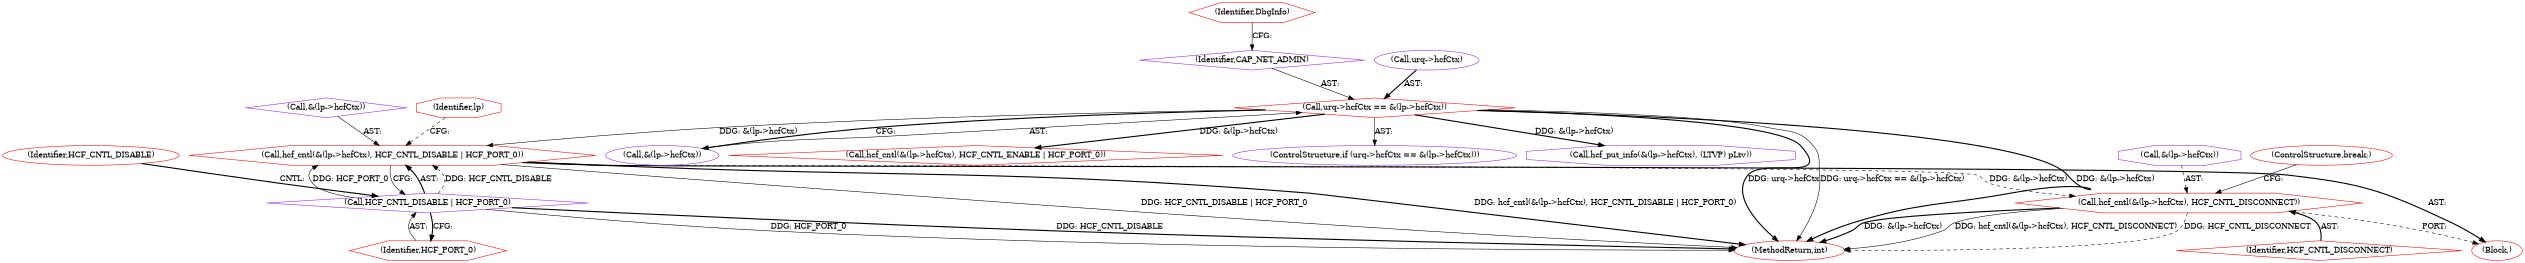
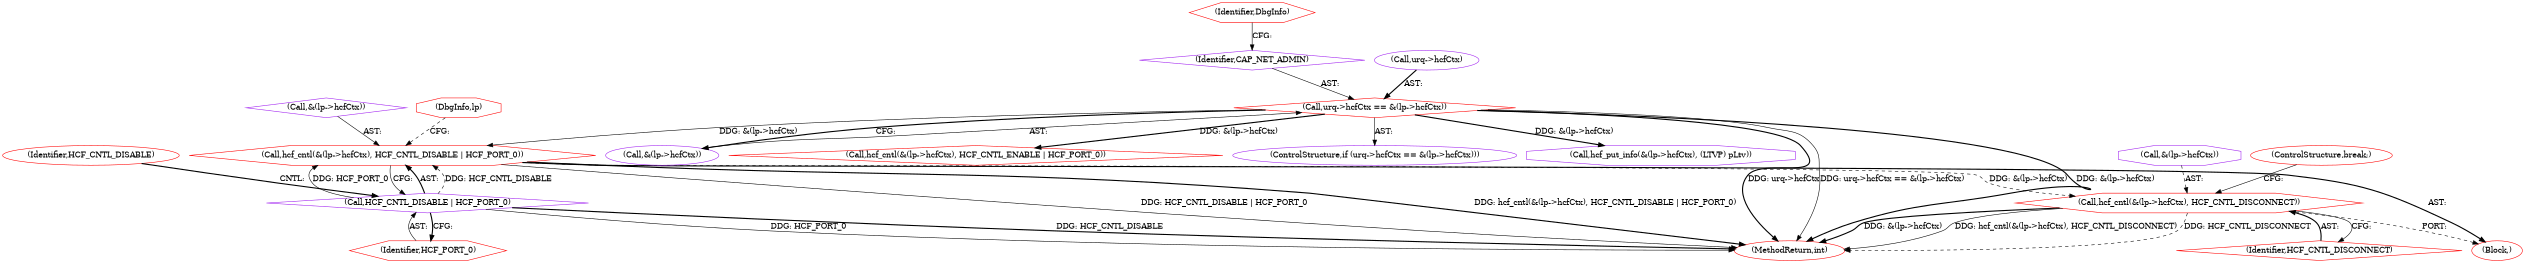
  digraph {
    node [color=red shape=ellipse]
    edge [style=solid]
    n1 [label="(Call,hcf_cntl(&(lp->hcfCtx), HCF_CNTL_DISCONNECT))" shape=hexagon]
    n2 [label="(Identifier,HCF_CNTL_DISCONNECT)" shape=diamond]
    n3 [label="(MethodReturn,int)"]
    n4 [label="(Block,)"]
    n5 [label="(Call,hcf_cntl(&(lp->hcfCtx), HCF_CNTL_DISABLE | HCF_PORT_0))" shape=hexagon]
    n6 [color=purple label="(Call,HCF_CNTL_DISABLE | HCF_PORT_0)" shape=diamond]
    n7 [label="(Identifier,HCF_PORT_0)" shape=hexagon]
    n8 [label="(Call,urq->hcfCtx == &(lp->hcfCtx))" shape=diamond]
    n9 [color=purple label="(Call,&(lp->hcfCtx))"]
    n10 [label="(Call,hcf_cntl(&(lp->hcfCtx), HCF_CNTL_ENABLE | HCF_PORT_0))" shape=diamond]
    n11 [color=purple label="(ControlStructure,if (urq->hcfCtx == &(lp->hcfCtx)))"]
    n12 [color=purple label="(Call,hcf_put_info(&(lp->hcfCtx), (LTVP) pLtv))" shape=octagon]
    n13 [color=purple label="(Call,&(lp->hcfCtx))" shape=octagon]
    n14 [label="(Identifier,DbgInfo)" shape=hexagon]
    n15 [color=purple label="(Identifier,CAP_NET_ADMIN)" shape=diamond]
    n16 [label="(ControlStructure,break;)"]
    n17 [color=purple label="(Call,&(lp->hcfCtx))" shape=diamond]
    n18 [color=purple label="(Call,urq->hcfCtx)"]
    n19 [label="(Identifier,HCF_CNTL_DISABLE)"]
-   n20 [label="(Identifier,lp)" shape=octagon]
+   n20 [label="(DbgInfo,lp)" shape=octagon]
+   n1 -> n2 [label="CFG: "]
    n1 -> n3 [label="DDG: &(lp->hcfCtx)" style=bold]
    n1 -> n3 [label="DDG: hcf_cntl(&(lp->hcfCtx), HCF_CNTL_DISCONNECT)"]
    n1 -> n3 [label="DDG: HCF_CNTL_DISCONNECT" style=dashed]
    n1 -> n4 [label="PORT: " style=dashed]
    n2 -> n1 [label="AST: " style=bold]
    n5 -> n1 [label="DDG: &(lp->hcfCtx)" style=dashed]
    n5 -> n3 [label="DDG: HCF_CNTL_DISABLE | HCF_PORT_0"]
    n5 -> n3 [label="DDG: hcf_cntl(&(lp->hcfCtx), HCF_CNTL_DISABLE | HCF_PORT_0)" style=bold]
    n5 -> n4 [label="AST: " style=bold]
    n5 -> n6 [label="CFG: "]
    n6 -> n3 [label="DDG: HCF_CNTL_DISABLE" style=bold]
    n6 -> n3 [label="DDG: HCF_PORT_0"]
    n6 -> n5 [label="AST: " style=bold]
    n6 -> n5 [label="DDG: HCF_CNTL_DISABLE" style=dashed]
    n6 -> n5 [label="DDG: HCF_PORT_0"]
    n6 -> n7 [label="CFG: " style=bold]
    n7 -> n6 [label="AST: "]
    n8 -> n3 [label="DDG: urq->hcfCtx" style=bold]
    n8 -> n3 [label="DDG: urq->hcfCtx == &(lp->hcfCtx)"]
    n8 -> n3 [label="DDG: &(lp->hcfCtx)" style=bold]
    n8 -> n5 [label="DDG: &(lp->hcfCtx)"]
    n8 -> n9 [label="CFG: " style=bold]
    n8 -> n10 [label="DDG: &(lp->hcfCtx)" style=bold]
    n8 -> n11 [label="AST: "]
    n8 -> n12 [label="DDG: &(lp->hcfCtx)" style=bold]
    n9 -> n8 [label="AST: "]
    n13 -> n1 [label="AST: " style=dashed]
    n14 -> n15 [label="CFG: "]
    n15 -> n8 [label="AST: "]
    n16 -> n1 [label="CFG: "]
    n17 -> n5 [label="AST: "]
    n18 -> n8 [label="AST: " style=bold]
    n19 -> n6 [label="CNTL: " style=bold]
    n20 -> n5 [label="CFG: " style=dashed]
  }
